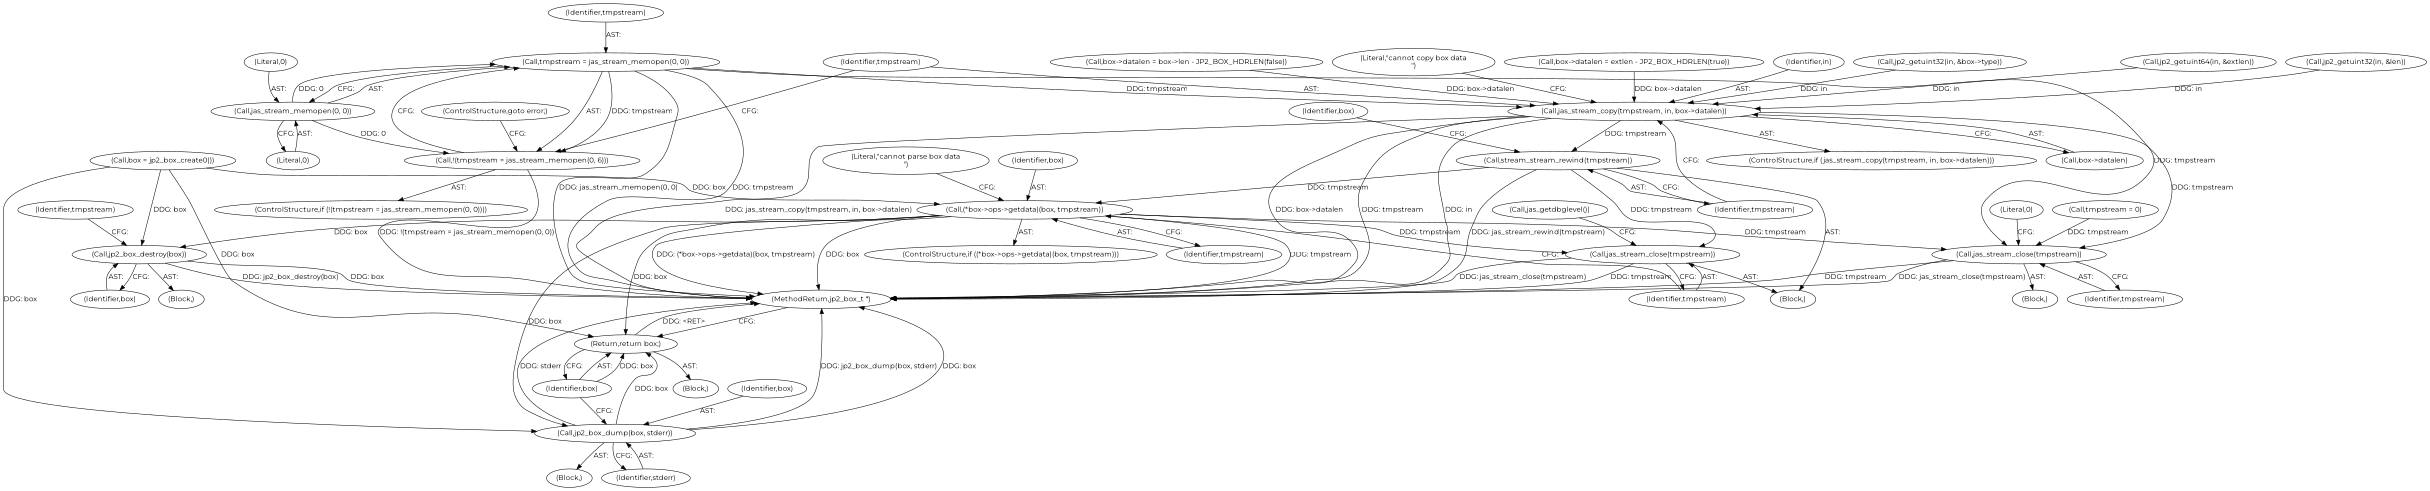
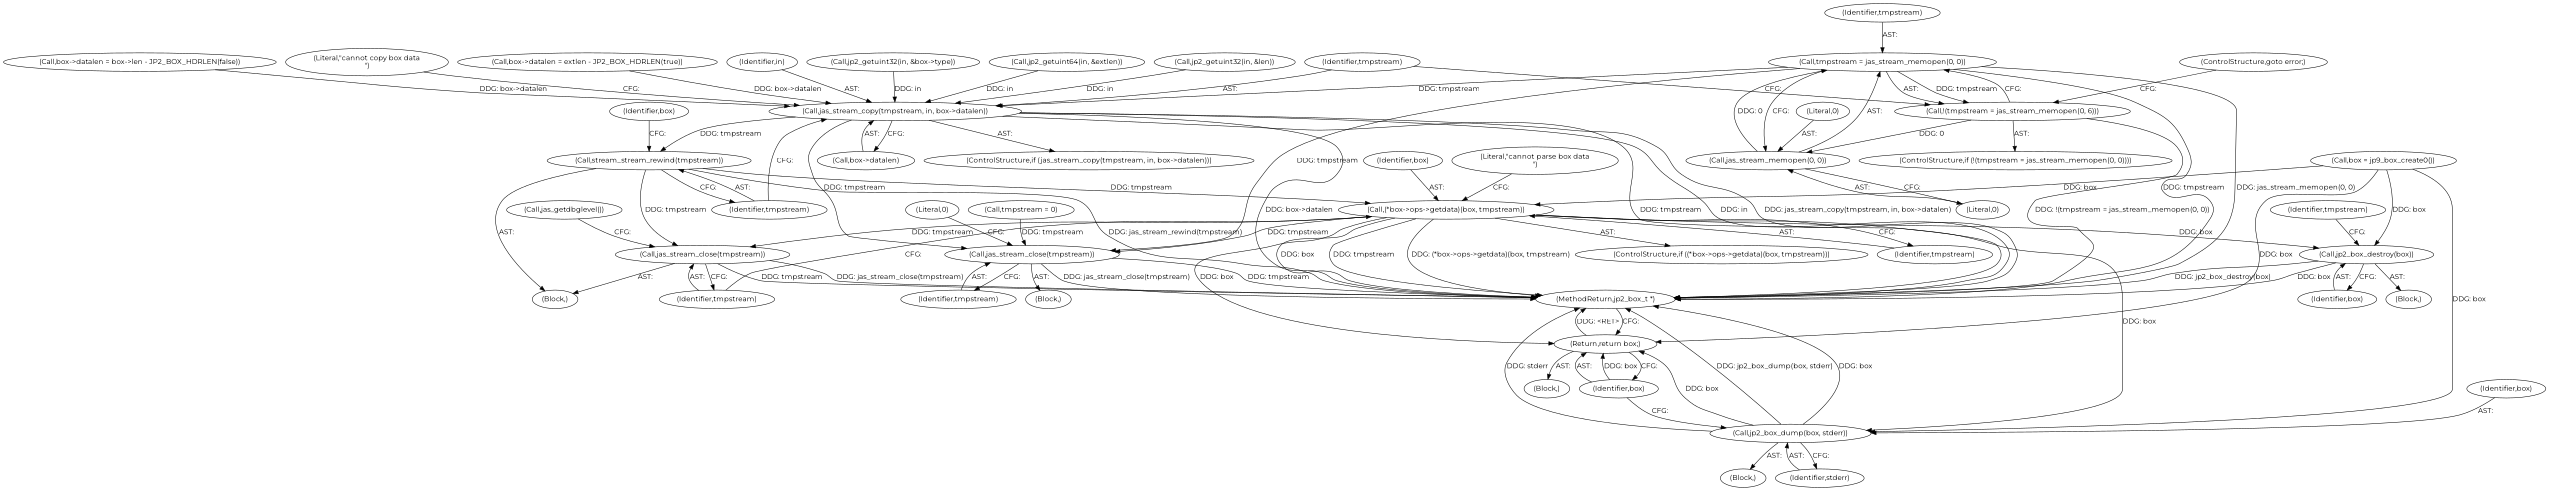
  digraph {
    fontname=Montserrat
    node [fontname=Montserrat]
    edge [fontname=Montserrat]
    n1 [label="(Call,tmpstream = jas_stream_memopen(0, 0))"]
    n2 [label="(Call,jas_stream_memopen(0, 0))"]
    n3 [label="(Call,!(tmpstream = jas_stream_memopen(0, 6)))"]
    n4 [label="(Call,jas_stream_copy(tmpstream, in, box->datalen))"]
    n5 [label="(Call,jas_stream_close(tmpstream))"]
    n6 [label="(MethodReturn,jp2_box_t *)"]
    n7 [label="(Literal,0)"]
    n8 [label="(ControlStructure,if (!(tmpstream = jas_stream_memopen(0, 0))))"]
    n9 [label="(Call,stream_stream_rewind(tmpstream))"]
    n10 [label="(ControlStructure,if (jas_stream_copy(tmpstream, in, box->datalen)))"]
    n11 [label="(Call,box->datalen)"]
    n12 [label="(Block,)"]
    n13 [label="(Identifier,tmpstream)"]
    n14 [label="(Return,return box;)"]
    n15 [label="(Call,(*box->ops->getdata)(box, tmpstream))"]
    n16 [label="(Call,jas_stream_close(tmpstream))"]
    n17 [label="(Identifier,tmpstream)"]
    n18 [label="(Block,)"]
    n19 [label="(Call,jp2_box_dump(box, stderr))"]
    n20 [label="(Call,jp2_box_destroy(box))"]
    n21 [label="(ControlStructure,if ((*box->ops->getdata)(box, tmpstream)))"]
    n22 [label="(Identifier,tmpstream)"]
    n23 [label="(Identifier,tmpstream)"]
    n24 [label="(Block,)"]
    n25 [label="(Identifier,stderr)"]
    n26 [label="(Identifier,box)"]
    n27 [label="(Block,)"]
    n28 [label="(Identifier,box)"]
    n29 [label="(Block,)"]
    n30 [label="(Identifier,box)"]
    n31 [label="(Identifier,tmpstream)"]
    n32 [label="(Call,jas_getdbglevel())"]
    n33 [label="(Literal,0)"]
    n34 [label="(Identifier,tmpstream)"]
    n35 [label="(Literal,0)"]
    n36 [label="(Call,tmpstream = 0)"]
    n37 [label="(Literal,\"cannot parse box data\n\")"]
    n38 [label="(Identifier,box)"]
    n39 [label="(Identifier,box)"]
-   n40 [label="(Call,box = jp2_box_create0())"]
+   n40 [label="(Call,box = jp9_box_create0())"]
    n41 [label="(Call,box->datalen = box->len - JP2_BOX_HDRLEN(false))"]
    n42 [label="(Literal,\"cannot copy box data\n\")"]
    n43 [label="(Call,box->datalen = extlen - JP2_BOX_HDRLEN(true))"]
    n44 [label="(ControlStructure,goto error;)"]
    n45 [label="(Identifier,in)"]
    n46 [label="(Call,jp2_getuint32(in, &box->type))"]
    n47 [label="(Call,jp2_getuint64(in, &extlen))"]
    n48 [label="(Identifier,tmpstream)"]
    n49 [label="(Call,jp2_getuint32(in, &len))"]
    n1 -> n2 [label="CFG: "]
    n1 -> n3 [label="AST: "]
    n1 -> n3 [label="DDG: tmpstream"]
    n1 -> n4 [label="DDG: tmpstream"]
    n1 -> n5 [label="DDG: tmpstream"]
    n1 -> n6 [label="DDG: tmpstream"]
    n1 -> n6 [label="DDG: jas_stream_memopen(0, 0)"]
    n2 -> n1 [label="AST: "]
    n2 -> n1 [label="DDG: 0"]
-   n2 -> n3 [label="DDG: 0"]
+   n3 -> n2 [label="DDG: 0"]
    n2 -> n7 [label="CFG: "]
    n3 -> n1 [label="CFG: "]
    n3 -> n6 [label="DDG: !(tmpstream = jas_stream_memopen(0, 0))"]
    n3 -> n8 [label="AST: "]
    n4 -> n5 [label="DDG: tmpstream"]
    n4 -> n6 [label="DDG: box->datalen"]
    n4 -> n6 [label="DDG: tmpstream"]
    n4 -> n6 [label="DDG: in"]
    n4 -> n6 [label="DDG: jas_stream_copy(tmpstream, in, box->datalen)"]
    n4 -> n9 [label="DDG: tmpstream"]
    n4 -> n10 [label="AST: "]
    n4 -> n11 [label="CFG: "]
    n5 -> n6 [label="DDG: jas_stream_close(tmpstream)"]
    n5 -> n6 [label="DDG: tmpstream"]
    n5 -> n12 [label="AST: "]
    n5 -> n13 [label="CFG: "]
    n6 -> n14 [label="CFG: "]
    n7 -> n2 [label="AST: "]
    n9 -> n6 [label="DDG: jas_stream_rewind(tmpstream)"]
    n9 -> n15 [label="DDG: tmpstream"]
    n9 -> n16 [label="DDG: tmpstream"]
    n9 -> n17 [label="CFG: "]
    n9 -> n18 [label="AST: "]
    n11 -> n4 [label="AST: "]
    n13 -> n5 [label="AST: "]
    n14 -> n6 [label="DDG: <RET>"]
    n14 -> n26 [label="CFG: "]
    n14 -> n27 [label="AST: "]
    n15 -> n5 [label="DDG: tmpstream"]
    n15 -> n6 [label="DDG: box"]
    n15 -> n6 [label="DDG: tmpstream"]
    n15 -> n6 [label="DDG: (*box->ops->getdata)(box, tmpstream)"]
    n15 -> n14 [label="DDG: box"]
    n15 -> n16 [label="DDG: tmpstream"]
    n15 -> n19 [label="DDG: box"]
    n15 -> n20 [label="DDG: box"]
    n15 -> n21 [label="AST: "]
    n15 -> n22 [label="CFG: "]
    n16 -> n6 [label="DDG: tmpstream"]
    n16 -> n6 [label="DDG: jas_stream_close(tmpstream)"]
    n16 -> n18 [label="AST: "]
    n16 -> n23 [label="CFG: "]
    n17 -> n4 [label="CFG: "]
    n17 -> n9 [label="AST: "]
    n19 -> n6 [label="DDG: jp2_box_dump(box, stderr)"]
    n19 -> n6 [label="DDG: box"]
    n19 -> n6 [label="DDG: stderr"]
    n19 -> n14 [label="DDG: box"]
    n19 -> n24 [label="AST: "]
    n19 -> n25 [label="CFG: "]
    n20 -> n6 [label="DDG: jp2_box_destroy(box)"]
    n20 -> n6 [label="DDG: box"]
    n20 -> n28 [label="CFG: "]
    n20 -> n29 [label="AST: "]
    n22 -> n15 [label="AST: "]
    n23 -> n15 [label="CFG: "]
    n23 -> n16 [label="AST: "]
    n25 -> n19 [label="AST: "]
    n26 -> n14 [label="AST: "]
    n26 -> n14 [label="DDG: box"]
    n26 -> n19 [label="CFG: "]
    n28 -> n20 [label="AST: "]
    n30 -> n19 [label="AST: "]
    n31 -> n20 [label="CFG: "]
    n32 -> n16 [label="CFG: "]
    n33 -> n5 [label="CFG: "]
    n34 -> n3 [label="CFG: "]
    n34 -> n4 [label="AST: "]
    n35 -> n2 [label="AST: "]
    n36 -> n5 [label="DDG: tmpstream"]
    n37 -> n15 [label="CFG: "]
    n38 -> n9 [label="CFG: "]
    n39 -> n15 [label="AST: "]
    n40 -> n14 [label="DDG: box"]
    n40 -> n15 [label="DDG: box"]
    n40 -> n19 [label="DDG: box"]
    n40 -> n20 [label="DDG: box"]
    n41 -> n4 [label="DDG: box->datalen"]
    n42 -> n4 [label="CFG: "]
    n43 -> n4 [label="DDG: box->datalen"]
    n44 -> n3 [label="CFG: "]
    n45 -> n4 [label="AST: "]
    n46 -> n4 [label="DDG: in"]
    n47 -> n4 [label="DDG: in"]
    n48 -> n1 [label="AST: "]
    n49 -> n4 [label="DDG: in"]
  }
